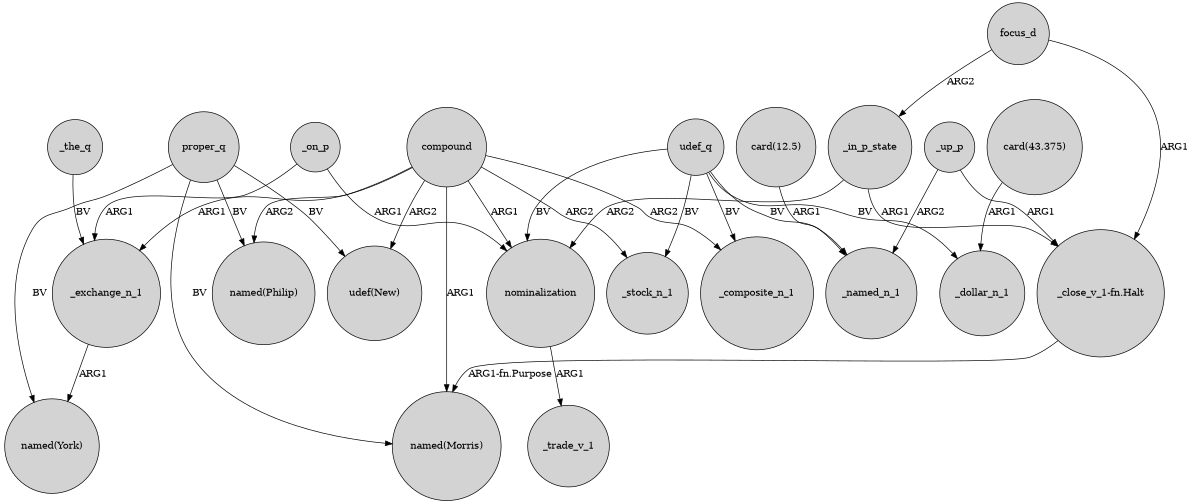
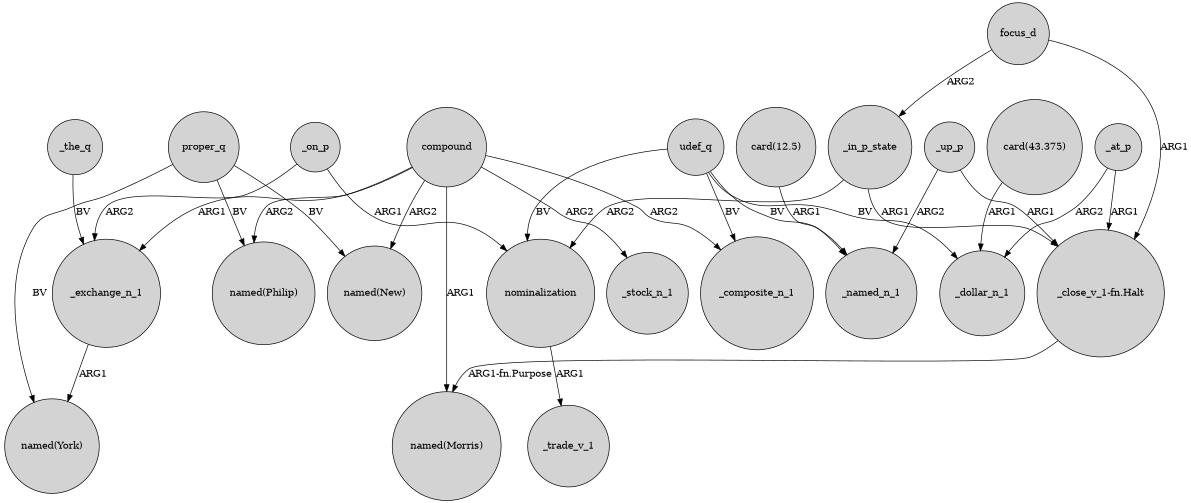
  digraph {
    node [shape=circle style=filled]
    _on_p
    nominalization
    _exchange_n_1
    _trade_v_1
    "named(York)"
    _in_p_state
    "_close_v_1-fn.Halt"
    "named(Morris)"
    proper_q
    "named(Philip)"
-   "named(New)" [label="udef(New)"]
+   "named(New)"
    focus_d
    compound
    _stock_n_1
    _composite_n_1
    udef_q
    n17 [label=_named_n_1]
    _dollar_n_1
    _up_p
    "card(12.5)"
+   _at_p
    "card(43.375)"
    _the_q
    _on_p -> nominalization [label=ARG1]
-   _on_p -> _exchange_n_1 [label=ARG1]
+   _on_p -> _exchange_n_1 [label=ARG2]
    nominalization -> _trade_v_1 [label=ARG1]
    _exchange_n_1 -> "named(York)" [label=ARG1]
    _in_p_state -> nominalization [label=ARG2]
    _in_p_state -> "_close_v_1-fn.Halt" [label=ARG1]
    "_close_v_1-fn.Halt" -> "named(Morris)" [label="ARG1-fn.Purpose"]
    proper_q -> "named(York)" [label=BV]
-   proper_q -> "named(Morris)" [label=BV]
    proper_q -> "named(Philip)" [label=BV]
    proper_q -> "named(New)" [label=BV]
    focus_d -> _in_p_state [label=ARG2]
    focus_d -> "_close_v_1-fn.Halt" [label=ARG1]
-   compound -> nominalization [label=ARG1]
    compound -> _exchange_n_1 [label=ARG1]
    compound -> "named(Morris)" [label=ARG1]
    compound -> "named(Philip)" [label=ARG2]
    compound -> "named(New)" [label=ARG2]
    compound -> _stock_n_1 [label=ARG2]
    compound -> _composite_n_1 [label=ARG2]
    udef_q -> nominalization [label=BV]
-   udef_q -> _stock_n_1 [label=BV]
    udef_q -> _composite_n_1 [label=BV]
    udef_q -> n17 [label=BV]
    udef_q -> _dollar_n_1 [label=BV]
    _up_p -> "_close_v_1-fn.Halt" [label=ARG1]
    _up_p -> n17 [label=ARG2]
    "card(12.5)" -> n17 [label=ARG1]
+   _at_p -> "_close_v_1-fn.Halt" [label=ARG1]
+   _at_p -> _dollar_n_1 [label=ARG2]
    "card(43.375)" -> _dollar_n_1 [label=ARG1]
    _the_q -> _exchange_n_1 [label=BV]
  }
